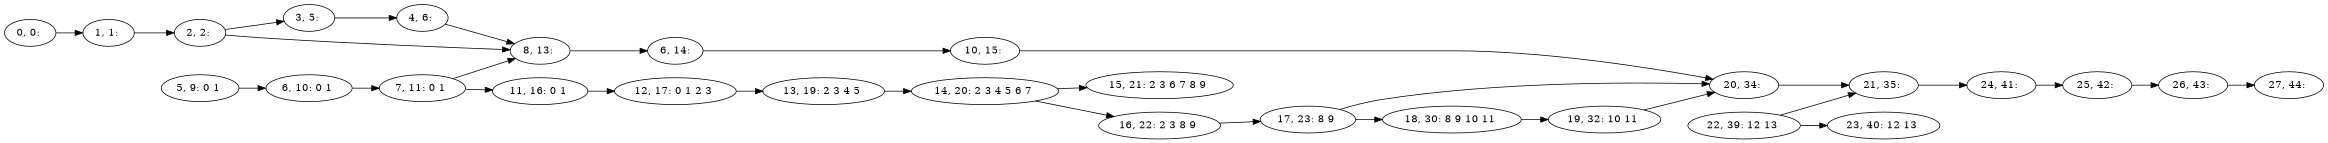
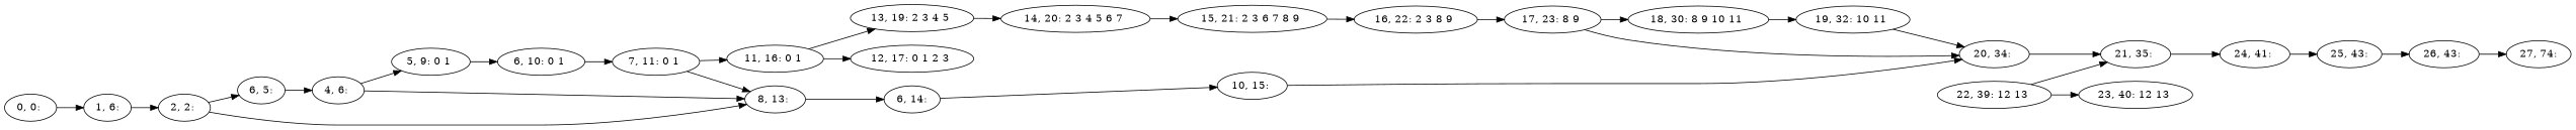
  digraph {
    rankdir=LR
    n1 [label="0, 0: "]
-   n2 [label="1, 1: "]
+   n2 [label="1, 6:"]
    n3 [label="2, 2: "]
-   n4 [label="3, 5: "]
+   n4 [label="6, 5:"]
    n5 [label="8, 13: "]
    n6 [label="4, 6: "]
    n7 [label="6, 14:"]
    n8 [label="5, 9: 0 1 "]
    n9 [label="6, 10: 0 1 "]
    n10 [label="7, 11: 0 1 "]
    n11 [label="11, 16: 0 1 "]
    n12 [label="12, 17: 0 1 2 3 "]
    n13 [label="10, 15: "]
    n14 [label="20, 34: "]
    n15 [label="21, 35: "]
    n16 [label="13, 19: 2 3 4 5 "]
    n17 [label="14, 20: 2 3 4 5 6 7 "]
    n18 [label="15, 21: 2 3 6 7 8 9 "]
    n19 [label="16, 22: 2 3 8 9 "]
    n20 [label="17, 23: 8 9 "]
    n21 [label="18, 30: 8 9 10 11 "]
    n22 [label="19, 32: 10 11 "]
    n23 [label="24, 41: "]
    n24 [label="22, 39: 12 13 "]
    n25 [label="23, 40: 12 13 "]
-   n26 [label="25, 42: "]
+   n26 [label="25, 43:"]
    n27 [label="26, 43: "]
-   n28 [label="27, 44: "]
+   n28 [label="27, 74:"]
    n1 -> n2
    n2 -> n3
    n3 -> n4
    n3 -> n5
    n4 -> n6
    n5 -> n7
    n6 -> n5
+   n6 -> n8
    n7 -> n13
    n8 -> n9
    n9 -> n10
    n10 -> n5
    n10 -> n11
    n11 -> n12
-   n12 -> n16
+   n11 -> n16
    n13 -> n14
    n14 -> n15
    n15 -> n23
    n16 -> n17
    n17 -> n18
-   n17 -> n19
+   n18 -> n19
    n19 -> n20
    n20 -> n14
    n20 -> n21
    n21 -> n22
    n22 -> n14
    n23 -> n26
    n24 -> n15
    n24 -> n25
    n26 -> n27
    n27 -> n28
  }
